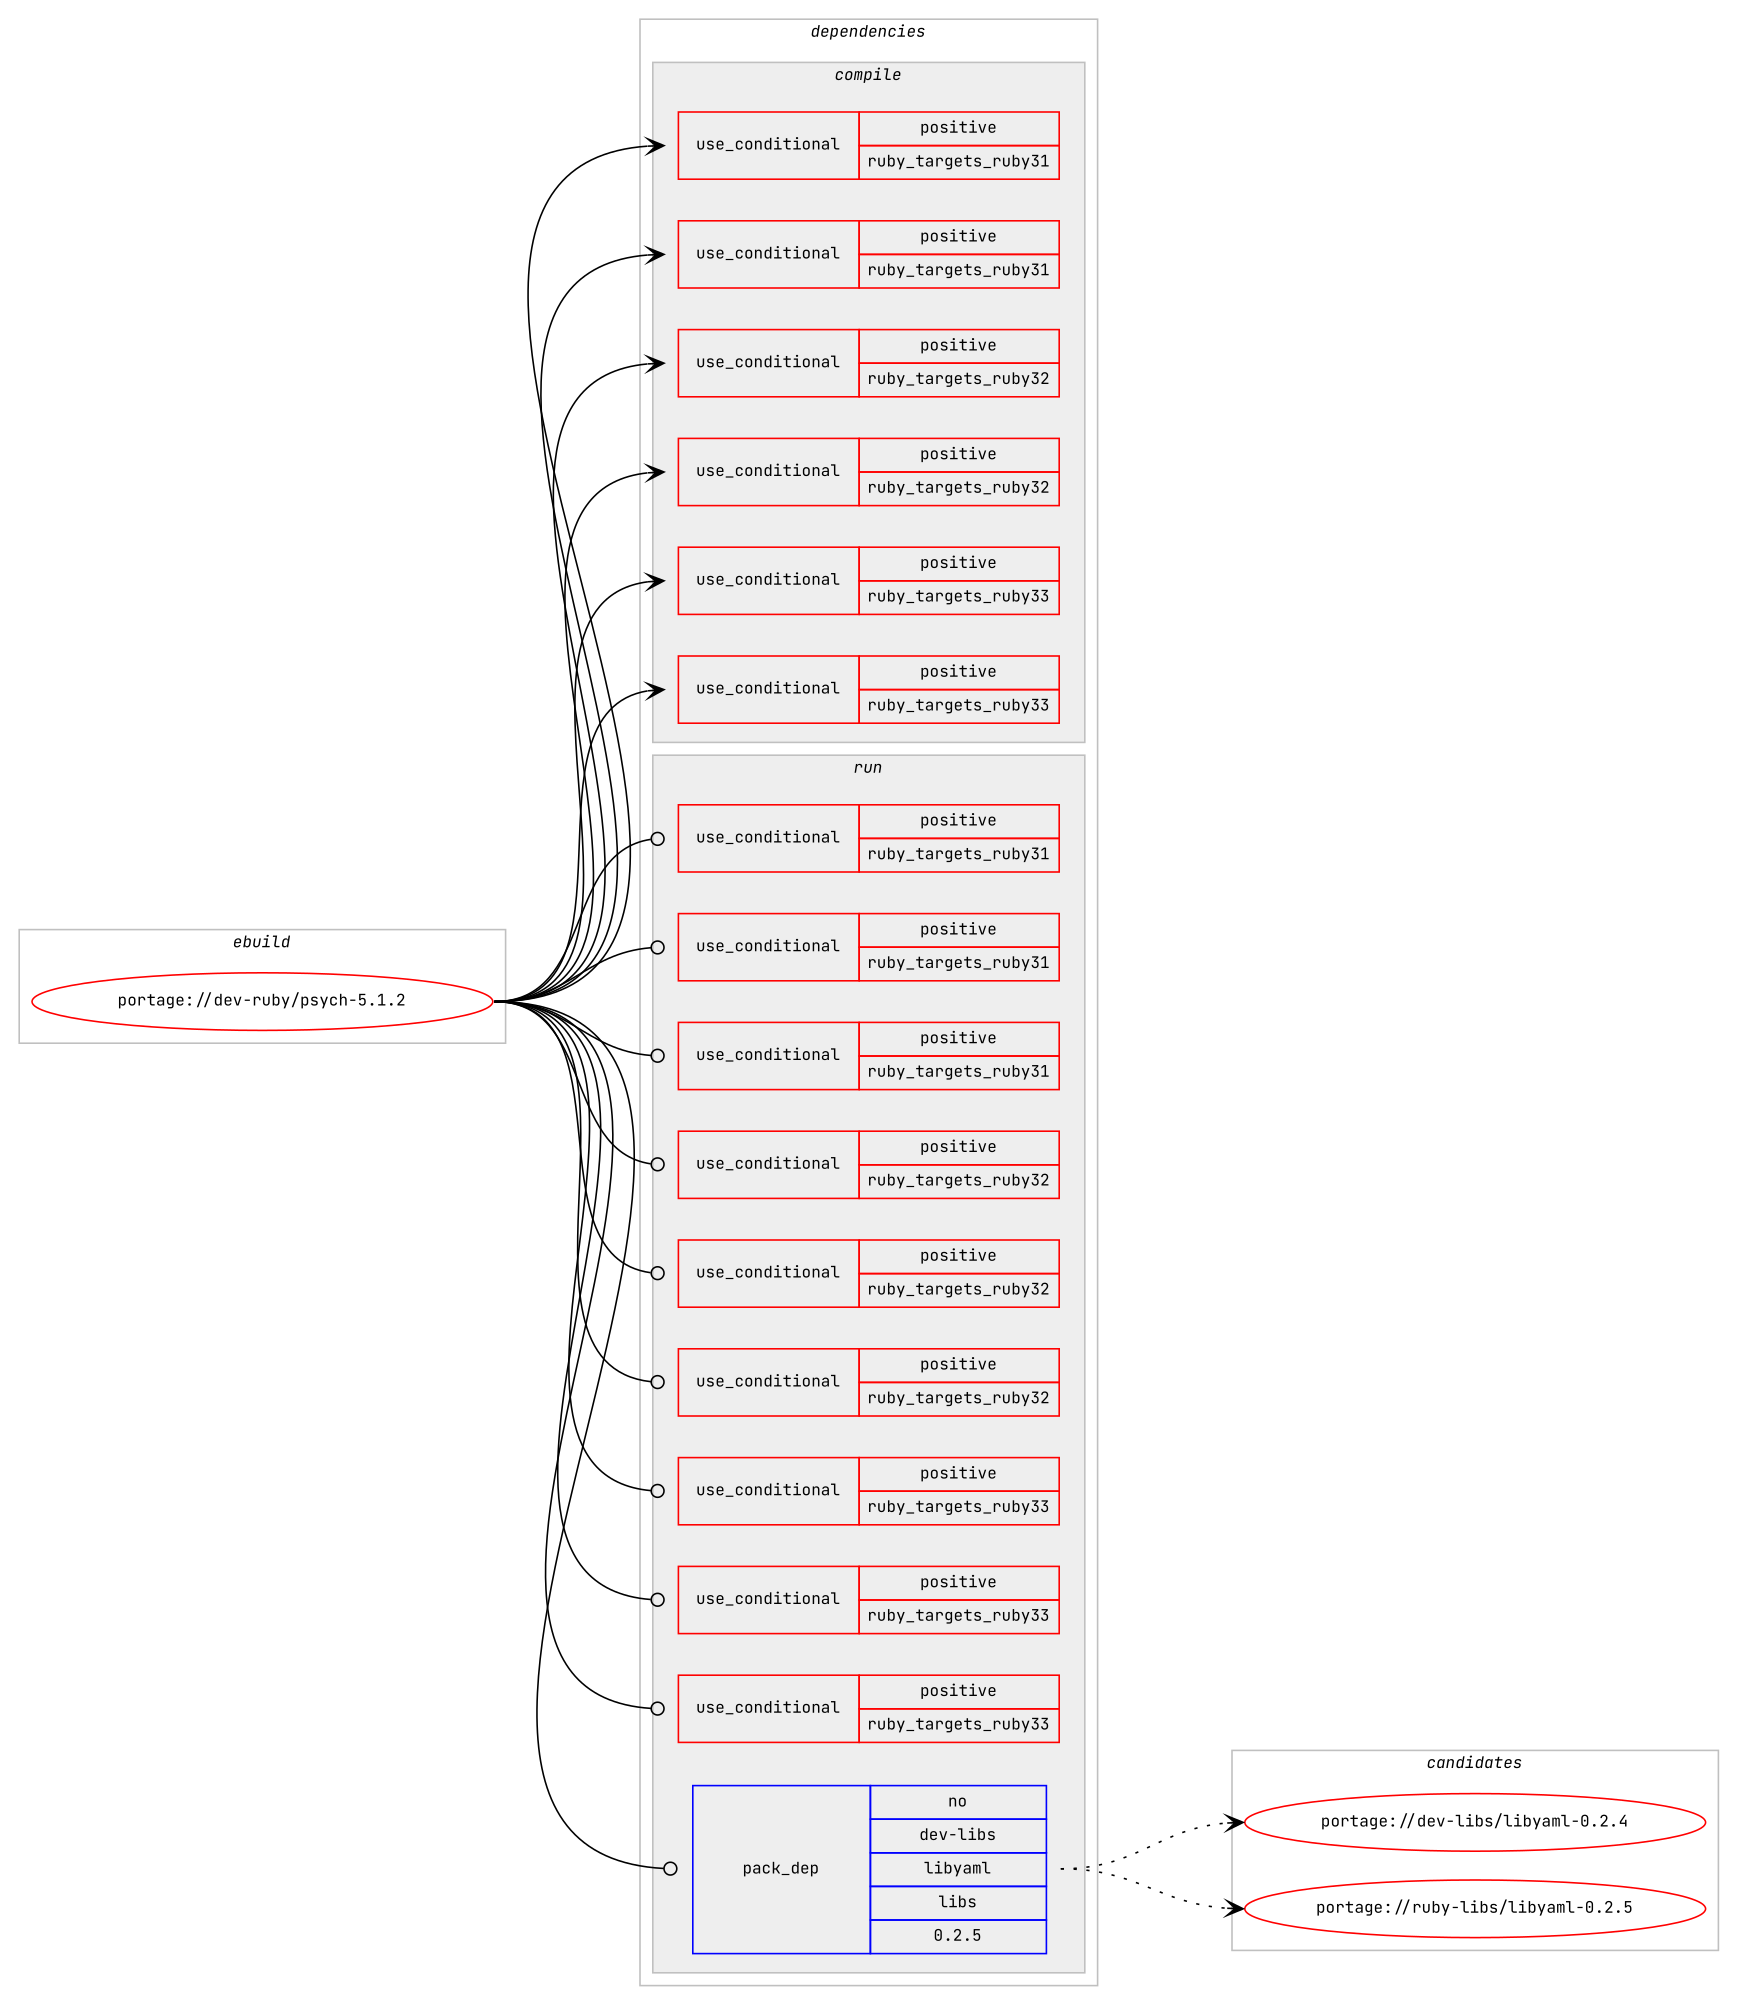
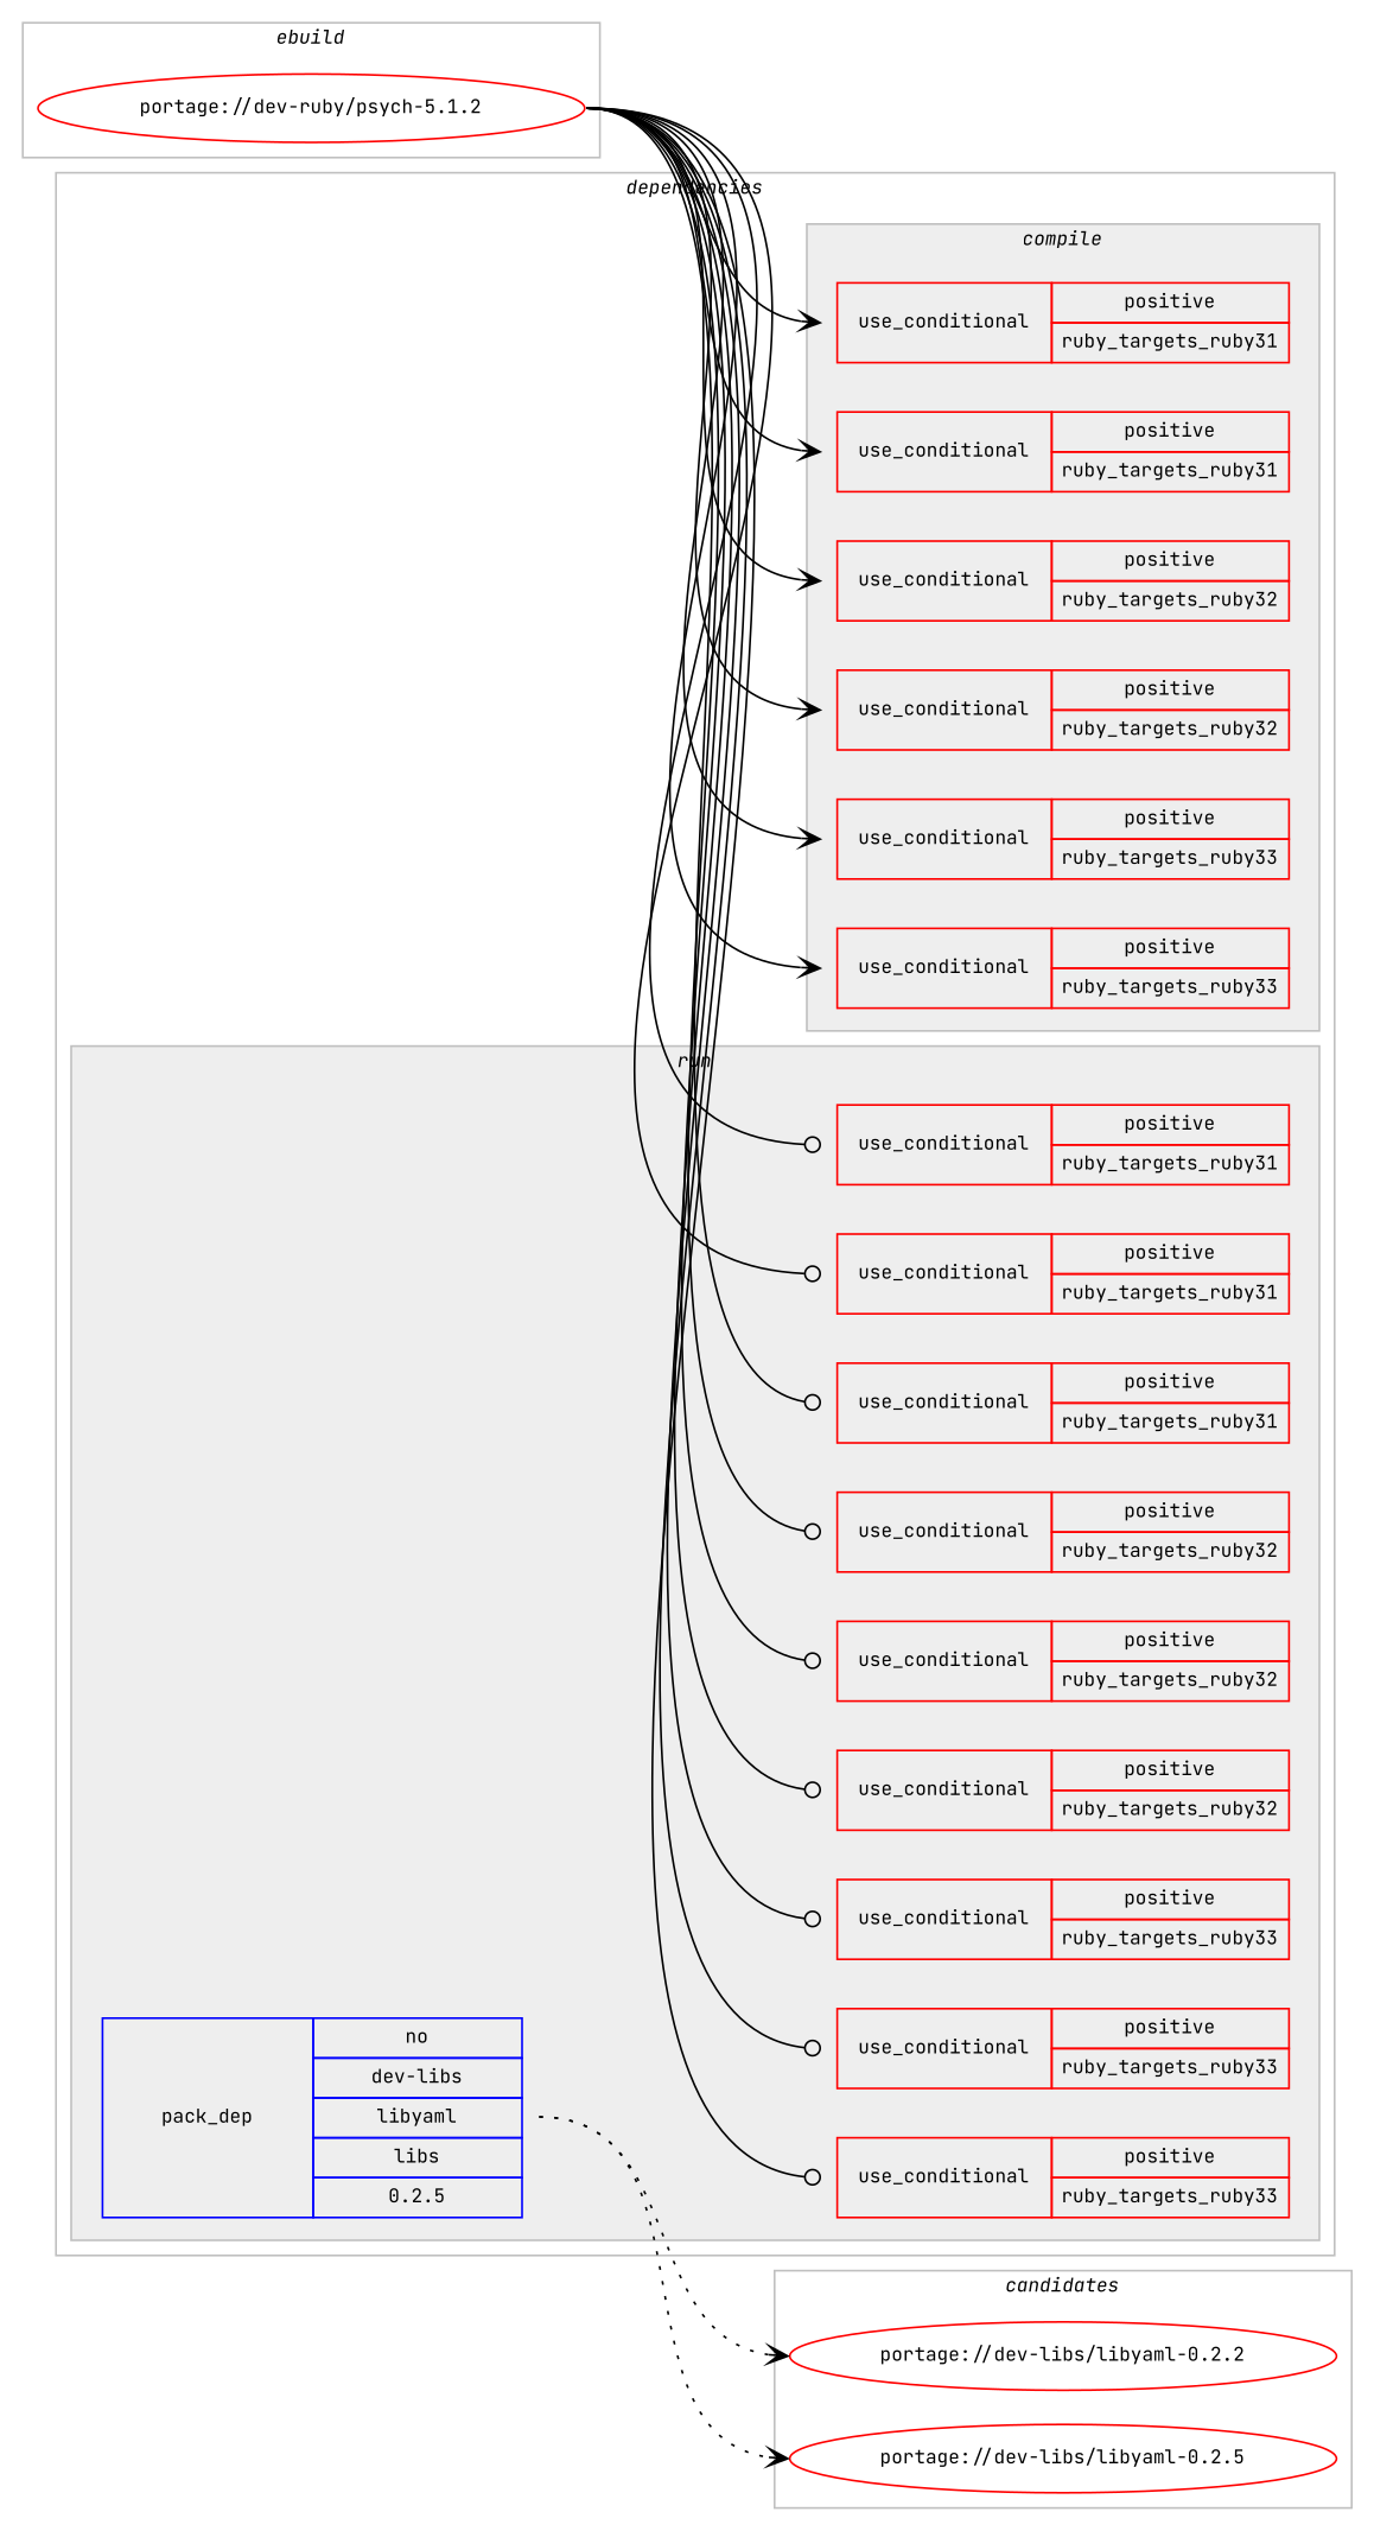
  digraph {
    compound=true
    concentrate=true
    fontname="JetBrains Mono"
    fontsize=10
    newrank=true
    rankdir=LR
    ranksep=1.5
    node [color=red fontname="JetBrains Mono" fontsize=10 shape=none]
    edge [arrowhead=odot fontname="JetBrains Mono" headport=w style=solid tailport=e weight=20]
    n1 [label="portage://dev-ruby/psych-5.1.2" width=4 shape=""]
    n2 [label=<<TABLE BORDER="0" CELLBORDER="1" CELLSPACING="0" CELLPADDING="4"><TR><TD ROWSPAN="3" CELLPADDING="10">use_conditional</TD></TR><TR><TD>positive</TD></TR><TR><TD>ruby_targets_ruby31</TD></TR></TABLE>>]
    n3 [label=<<TABLE BORDER="0" CELLBORDER="1" CELLSPACING="0" CELLPADDING="4"><TR><TD ROWSPAN="3" CELLPADDING="10">use_conditional</TD></TR><TR><TD>positive</TD></TR><TR><TD>ruby_targets_ruby31</TD></TR></TABLE>>]
    n4 [label=<<TABLE BORDER="0" CELLBORDER="1" CELLSPACING="0" CELLPADDING="4"><TR><TD ROWSPAN="3" CELLPADDING="10">use_conditional</TD></TR><TR><TD>positive</TD></TR><TR><TD>ruby_targets_ruby32</TD></TR></TABLE>>]
    n5 [label=<<TABLE BORDER="0" CELLBORDER="1" CELLSPACING="0" CELLPADDING="4"><TR><TD ROWSPAN="3" CELLPADDING="10">use_conditional</TD></TR><TR><TD>positive</TD></TR><TR><TD>ruby_targets_ruby32</TD></TR></TABLE>>]
    n6 [label=<<TABLE BORDER="0" CELLBORDER="1" CELLSPACING="0" CELLPADDING="4"><TR><TD ROWSPAN="3" CELLPADDING="10">use_conditional</TD></TR><TR><TD>positive</TD></TR><TR><TD>ruby_targets_ruby33</TD></TR></TABLE>>]
    n7 [label=<<TABLE BORDER="0" CELLBORDER="1" CELLSPACING="0" CELLPADDING="4"><TR><TD ROWSPAN="3" CELLPADDING="10">use_conditional</TD></TR><TR><TD>positive</TD></TR><TR><TD>ruby_targets_ruby33</TD></TR></TABLE>>]
    n8 [label=<<TABLE BORDER="0" CELLBORDER="1" CELLSPACING="0" CELLPADDING="4"><TR><TD ROWSPAN="3" CELLPADDING="10">use_conditional</TD></TR><TR><TD>positive</TD></TR><TR><TD>ruby_targets_ruby31</TD></TR></TABLE>>]
    n9 [label=<<TABLE BORDER="0" CELLBORDER="1" CELLSPACING="0" CELLPADDING="4"><TR><TD ROWSPAN="3" CELLPADDING="10">use_conditional</TD></TR><TR><TD>positive</TD></TR><TR><TD>ruby_targets_ruby31</TD></TR></TABLE>>]
    n10 [label=<<TABLE BORDER="0" CELLBORDER="1" CELLSPACING="0" CELLPADDING="4"><TR><TD ROWSPAN="3" CELLPADDING="10">use_conditional</TD></TR><TR><TD>positive</TD></TR><TR><TD>ruby_targets_ruby31</TD></TR></TABLE>>]
    n11 [label=<<TABLE BORDER="0" CELLBORDER="1" CELLSPACING="0" CELLPADDING="4"><TR><TD ROWSPAN="3" CELLPADDING="10">use_conditional</TD></TR><TR><TD>positive</TD></TR><TR><TD>ruby_targets_ruby32</TD></TR></TABLE>>]
    n12 [label=<<TABLE BORDER="0" CELLBORDER="1" CELLSPACING="0" CELLPADDING="4"><TR><TD ROWSPAN="3" CELLPADDING="10">use_conditional</TD></TR><TR><TD>positive</TD></TR><TR><TD>ruby_targets_ruby32</TD></TR></TABLE>>]
    n13 [label=<<TABLE BORDER="0" CELLBORDER="1" CELLSPACING="0" CELLPADDING="4"><TR><TD ROWSPAN="3" CELLPADDING="10">use_conditional</TD></TR><TR><TD>positive</TD></TR><TR><TD>ruby_targets_ruby32</TD></TR></TABLE>>]
    n14 [label=<<TABLE BORDER="0" CELLBORDER="1" CELLSPACING="0" CELLPADDING="4"><TR><TD ROWSPAN="3" CELLPADDING="10">use_conditional</TD></TR><TR><TD>positive</TD></TR><TR><TD>ruby_targets_ruby33</TD></TR></TABLE>>]
    n15 [label=<<TABLE BORDER="0" CELLBORDER="1" CELLSPACING="0" CELLPADDING="4"><TR><TD ROWSPAN="3" CELLPADDING="10">use_conditional</TD></TR><TR><TD>positive</TD></TR><TR><TD>ruby_targets_ruby33</TD></TR></TABLE>>]
    n16 [label=<<TABLE BORDER="0" CELLBORDER="1" CELLSPACING="0" CELLPADDING="4"><TR><TD ROWSPAN="3" CELLPADDING="10">use_conditional</TD></TR><TR><TD>positive</TD></TR><TR><TD>ruby_targets_ruby33</TD></TR></TABLE>>]
    n17 [color=blue label=<<TABLE BORDER="0" CELLBORDER="1" CELLSPACING="0" CELLPADDING="4" WIDTH="220"><TR><TD ROWSPAN="6" CELLPADDING="30">pack_dep</TD></TR><TR><TD WIDTH="110">no</TD></TR><TR><TD>dev-libs</TD></TR><TR><TD>libyaml</TD></TR><TR><TD>libs</TD></TR><TR><TD>0.2.5</TD></TR></TABLE>>]
-   n18 [label="portage://dev-libs/libyaml-0.2.4" width=4 shape=""]
-   n19 [label="portage://ruby-libs/libyaml-0.2.5" width=4 shape=""]
+   n18 [label="portage://dev-libs/libyaml-0.2.2" width=4 shape=""]
+   n19 [label="portage://dev-libs/libyaml-0.2.5" width=4 shape=""]
    subgraph cluster_1 {
      color=gray
      label=<<i>ebuild</i>>
      rank=same
      n1
    }
    subgraph cluster_2 {
      color=gray
      label=<<i>dependencies</i>>
      subgraph cluster_3 {
        color=gray
        fillcolor="#eeeeee"
        label=<<i>compile</i>>
        style=filled
        subgraph sub_4 {
          color=gray
          fillcolor="#eeeeee"
          label=<<i>compile</i>>
          style=filled
          n2
        }
        subgraph sub_5 {
          color=gray
          fillcolor="#eeeeee"
          label=<<i>compile</i>>
          style=filled
          n3
        }
        subgraph sub_6 {
          color=gray
          fillcolor="#eeeeee"
          label=<<i>compile</i>>
          style=filled
          n4
        }
        subgraph sub_7 {
          color=gray
          fillcolor="#eeeeee"
          label=<<i>compile</i>>
          style=filled
          n5
        }
        subgraph sub_8 {
          color=gray
          fillcolor="#eeeeee"
          label=<<i>compile</i>>
          style=filled
          n6
        }
        subgraph sub_9 {
          color=gray
          fillcolor="#eeeeee"
          label=<<i>compile</i>>
          style=filled
          n7
        }
      }
      subgraph cluster_10 {
        color=gray
        fillcolor="#eeeeee"
        label=<<i>compile and run</i>>
        style=filled
      }
      subgraph cluster_11 {
        color=gray
        fillcolor="#eeeeee"
        label=<<i>run</i>>
        style=filled
        subgraph sub_12 {
          color=gray
          fillcolor="#eeeeee"
          label=<<i>run</i>>
          style=filled
          n8
        }
        subgraph sub_13 {
          color=gray
          fillcolor="#eeeeee"
          label=<<i>run</i>>
          style=filled
          n9
        }
        subgraph sub_14 {
          color=gray
          fillcolor="#eeeeee"
          label=<<i>run</i>>
          style=filled
          n10
        }
        subgraph sub_15 {
          color=gray
          fillcolor="#eeeeee"
          label=<<i>run</i>>
          style=filled
          n11
        }
        subgraph sub_16 {
          color=gray
          fillcolor="#eeeeee"
          label=<<i>run</i>>
          style=filled
          n12
        }
        subgraph sub_17 {
          color=gray
          fillcolor="#eeeeee"
          label=<<i>run</i>>
          style=filled
          n13
        }
        subgraph sub_18 {
          color=gray
          fillcolor="#eeeeee"
          label=<<i>run</i>>
          style=filled
          n14
        }
        subgraph sub_19 {
          color=gray
          fillcolor="#eeeeee"
          label=<<i>run</i>>
          style=filled
          n15
        }
        subgraph sub_20 {
          color=gray
          fillcolor="#eeeeee"
          label=<<i>run</i>>
          style=filled
          n16
        }
        subgraph sub_21 {
          color=gray
          fillcolor="#eeeeee"
          label=<<i>run</i>>
          style=filled
          n17
        }
      }
    }
    subgraph cluster_22 {
      color=gray
      label=<<i>candidates</i>>
      rank=same
      subgraph sub_23 {
        color=black
        label=<<i>candidates</i>>
        nodesep=1
        rank=same
        n18
        n19
      }
    }
    n1 -> n2 [arrowhead=vee]
    n1 -> n3 [arrowhead=vee]
    n1 -> n4 [arrowhead=vee]
    n1 -> n5 [arrowhead=vee]
    n1 -> n6 [arrowhead=vee]
    n1 -> n7 [arrowhead=vee]
    n1 -> n8
    n1 -> n9
    n1 -> n10
    n1 -> n11
    n1 -> n12
    n1 -> n13
    n1 -> n14
    n1 -> n15
    n1 -> n16
-   n1 -> n17
    n17 -> n18 [arrowhead=vee style=dotted weight=100]
    n17 -> n19 [arrowhead=vee style=dotted weight=100]
  }
